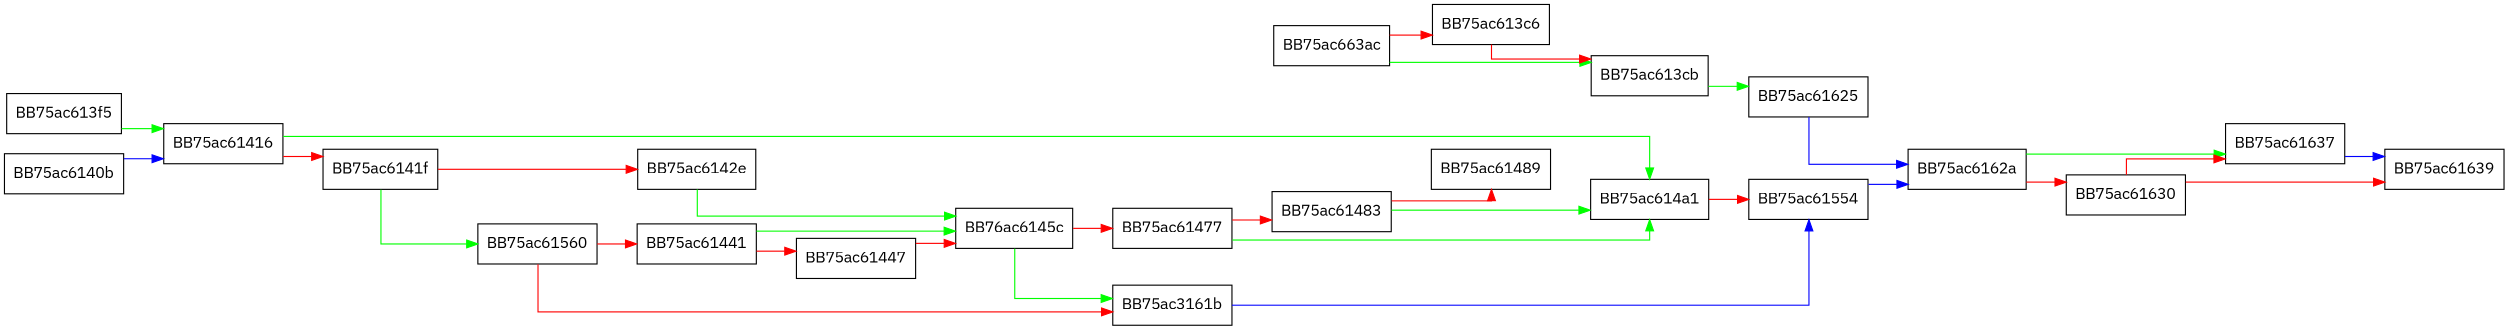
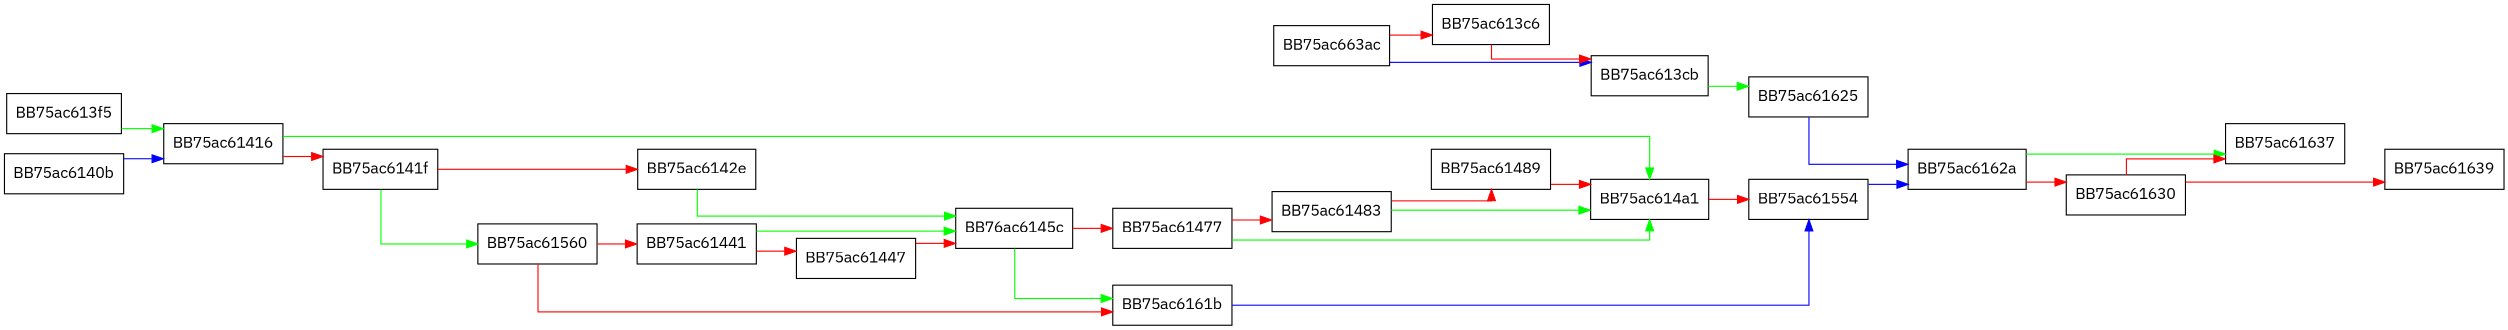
  digraph {
    fontname="IBM Plex Sans"
    rankdir=LR
    splines=ortho
    node [fontname="IBM Plex Sans" shape=box]
    edge [color=red fontname="IBM Plex Sans"]
    n1 [label=BB75ac663ac]
    BB75ac613cb
    BB75ac613c6
    BB75ac61625
    BB75ac6162a
    BB75ac613f5
    BB75ac61416
    BB75ac61637
    BB75ac61630
    BB75ac614a1
    BB75ac6141f
    BB75ac6140b
    BB75ac61554
    BB75ac61560
    BB75ac6142e
-   BB75ac6161b [label=BB75ac3161b]
+   BB75ac6161b
    BB75ac61441
    n18 [label=BB76ac6145c]
    BB75ac61477
    BB75ac61447
    BB75ac61483
    BB75ac61489
    BB75ac61639
-   n1 -> BB75ac613cb [color=green]
+   n1 -> BB75ac613cb [color=blue]
    n1 -> BB75ac613c6
    BB75ac613cb -> BB75ac61625 [color=green]
    BB75ac613c6 -> BB75ac613cb
    BB75ac61625 -> BB75ac6162a [color=blue]
    BB75ac6162a -> BB75ac61637 [color=green]
    BB75ac6162a -> BB75ac61630
    BB75ac613f5 -> BB75ac61416 [color=green]
    BB75ac61416 -> BB75ac614a1 [color=green]
    BB75ac61416 -> BB75ac6141f
-   BB75ac61637 -> BB75ac61639 [color=blue]
    BB75ac61630 -> BB75ac61637
    BB75ac61630 -> BB75ac61639
    BB75ac614a1 -> BB75ac61554
    BB75ac6141f -> BB75ac61560 [color=green]
    BB75ac6141f -> BB75ac6142e
    BB75ac6140b -> BB75ac61416 [color=blue]
    BB75ac61554 -> BB75ac6162a [color=blue]
    BB75ac61560 -> BB75ac6161b
    BB75ac61560 -> BB75ac61441
    BB75ac6142e -> n18 [color=green]
    BB75ac6161b -> BB75ac61554 [color=blue]
    BB75ac61441 -> n18 [color=green]
    BB75ac61441 -> BB75ac61447
    n18 -> BB75ac6161b [color=green]
    n18 -> BB75ac61477
    BB75ac61477 -> BB75ac614a1 [color=green]
    BB75ac61477 -> BB75ac61483
    BB75ac61447 -> n18
    BB75ac61483 -> BB75ac614a1 [color=green]
    BB75ac61483 -> BB75ac61489
+   BB75ac61489 -> BB75ac614a1
  }
